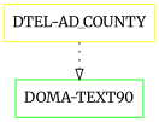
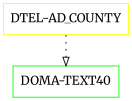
  digraph {
    fontname=Merriweather
    node [shape=box fontname=Merriweather]
    "DTEL-AD_COUNTY" [color=yellow]
-   "DOMA-TEXT40" [color=green label="DOMA-TEXT90"]
+   "DOMA-TEXT40" [color=green]
    "DTEL-AD_COUNTY" -> "DOMA-TEXT40" [style=dotted arrowhead=onormal fontname=Merriweather]
  }
